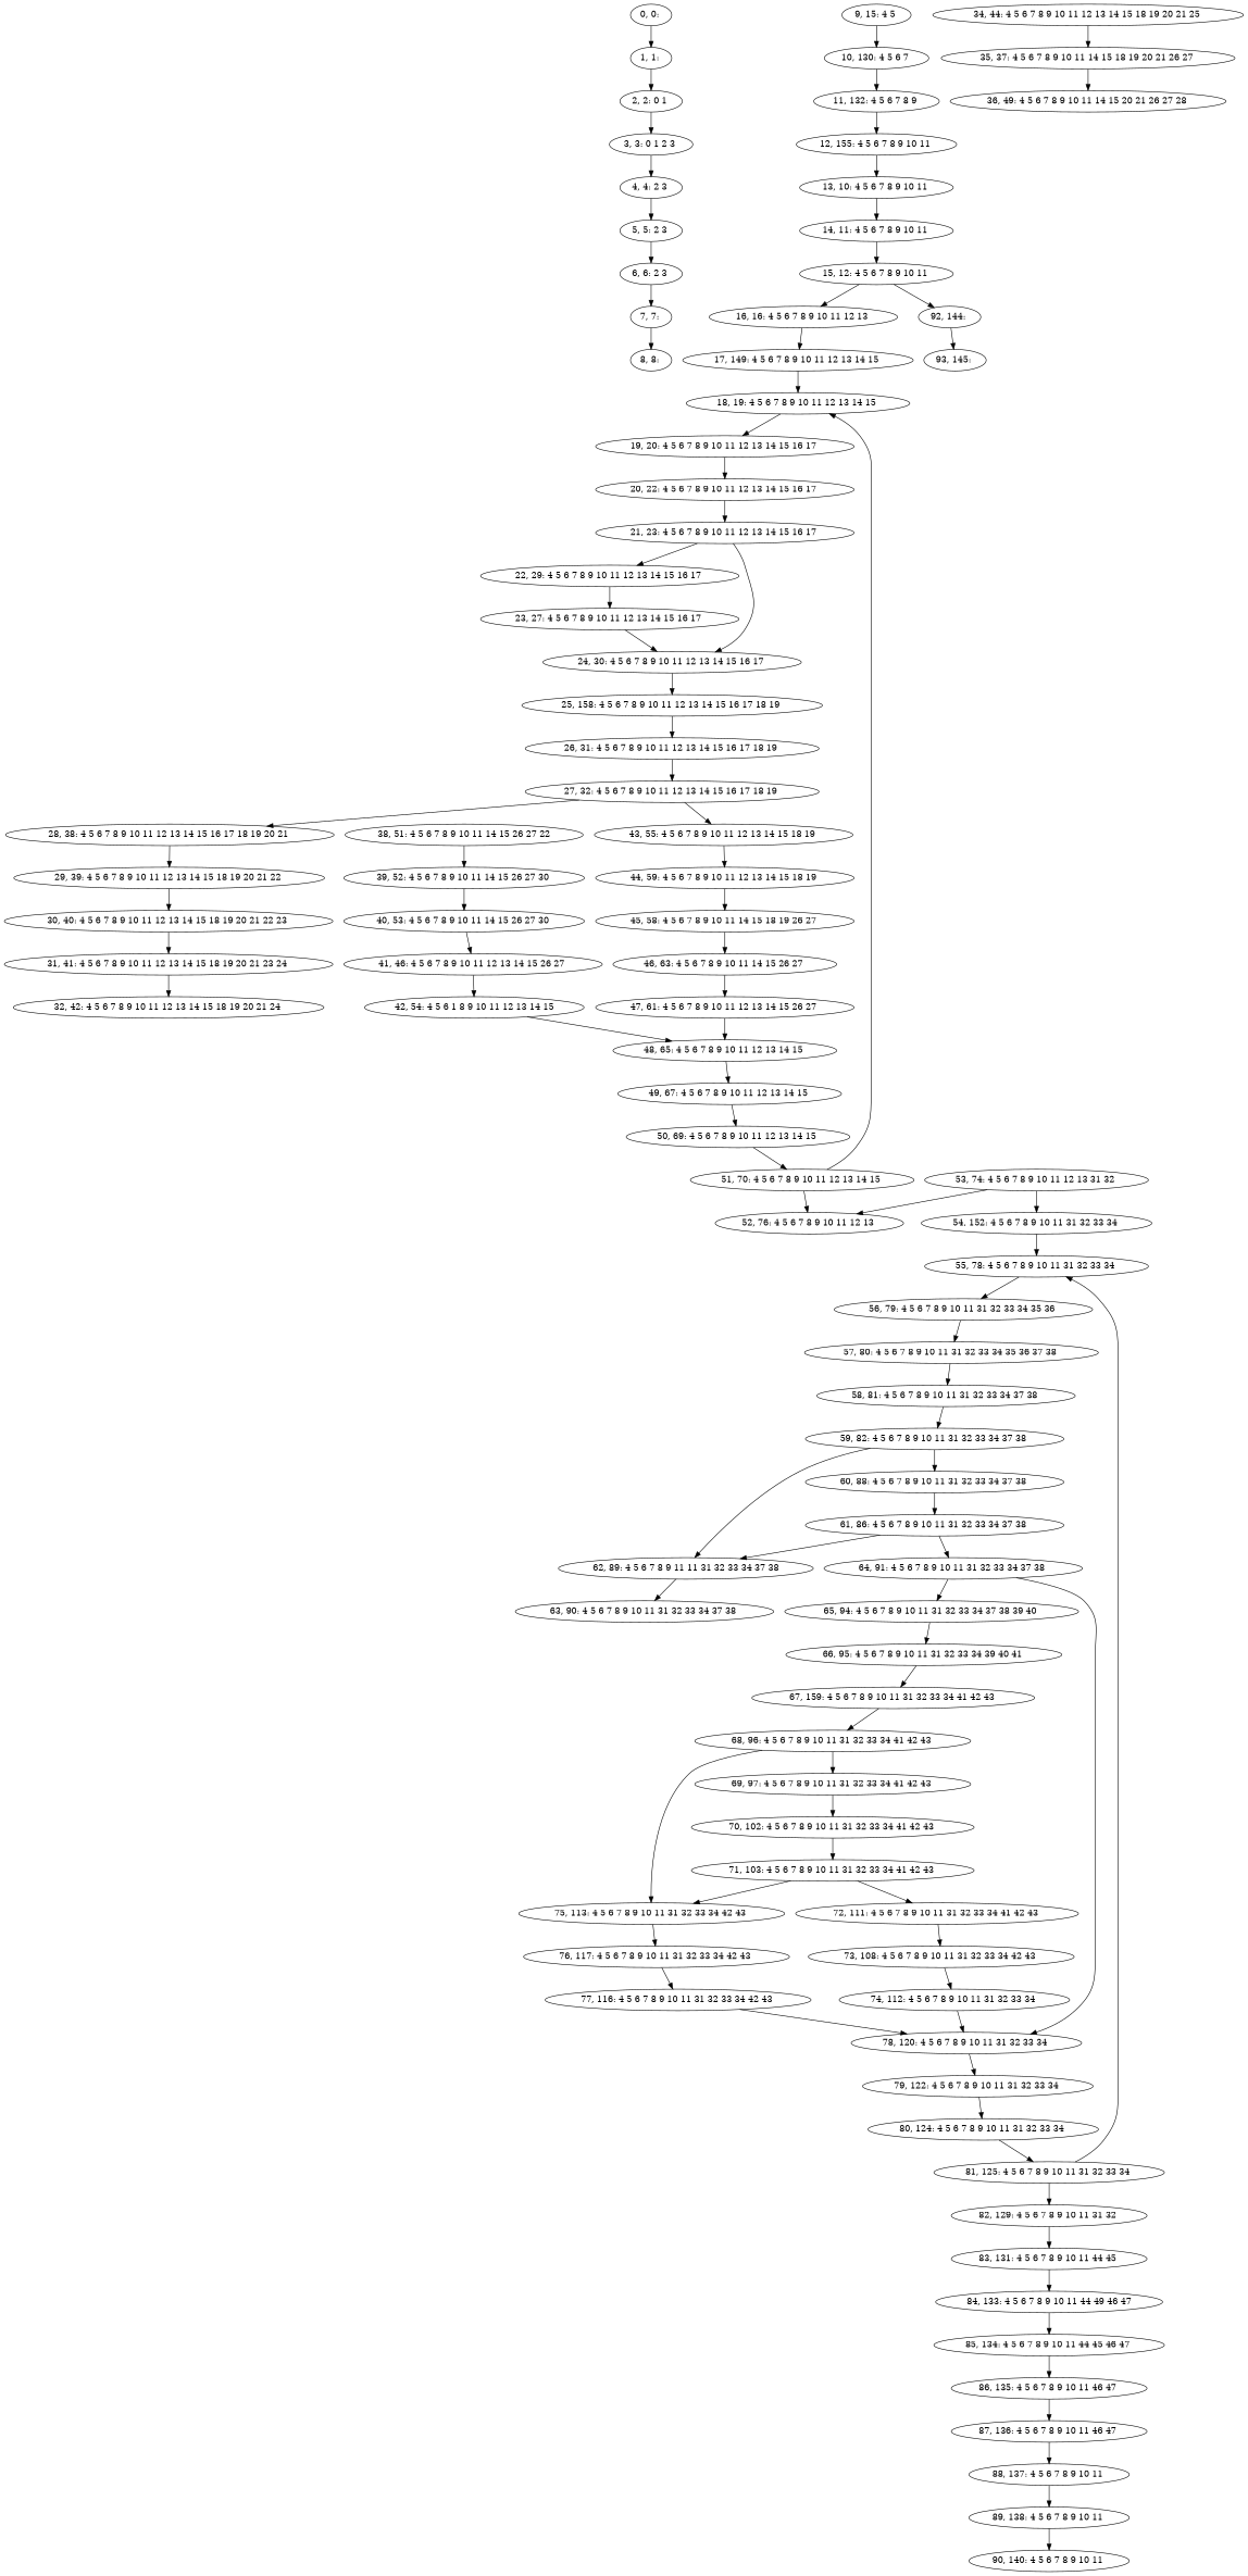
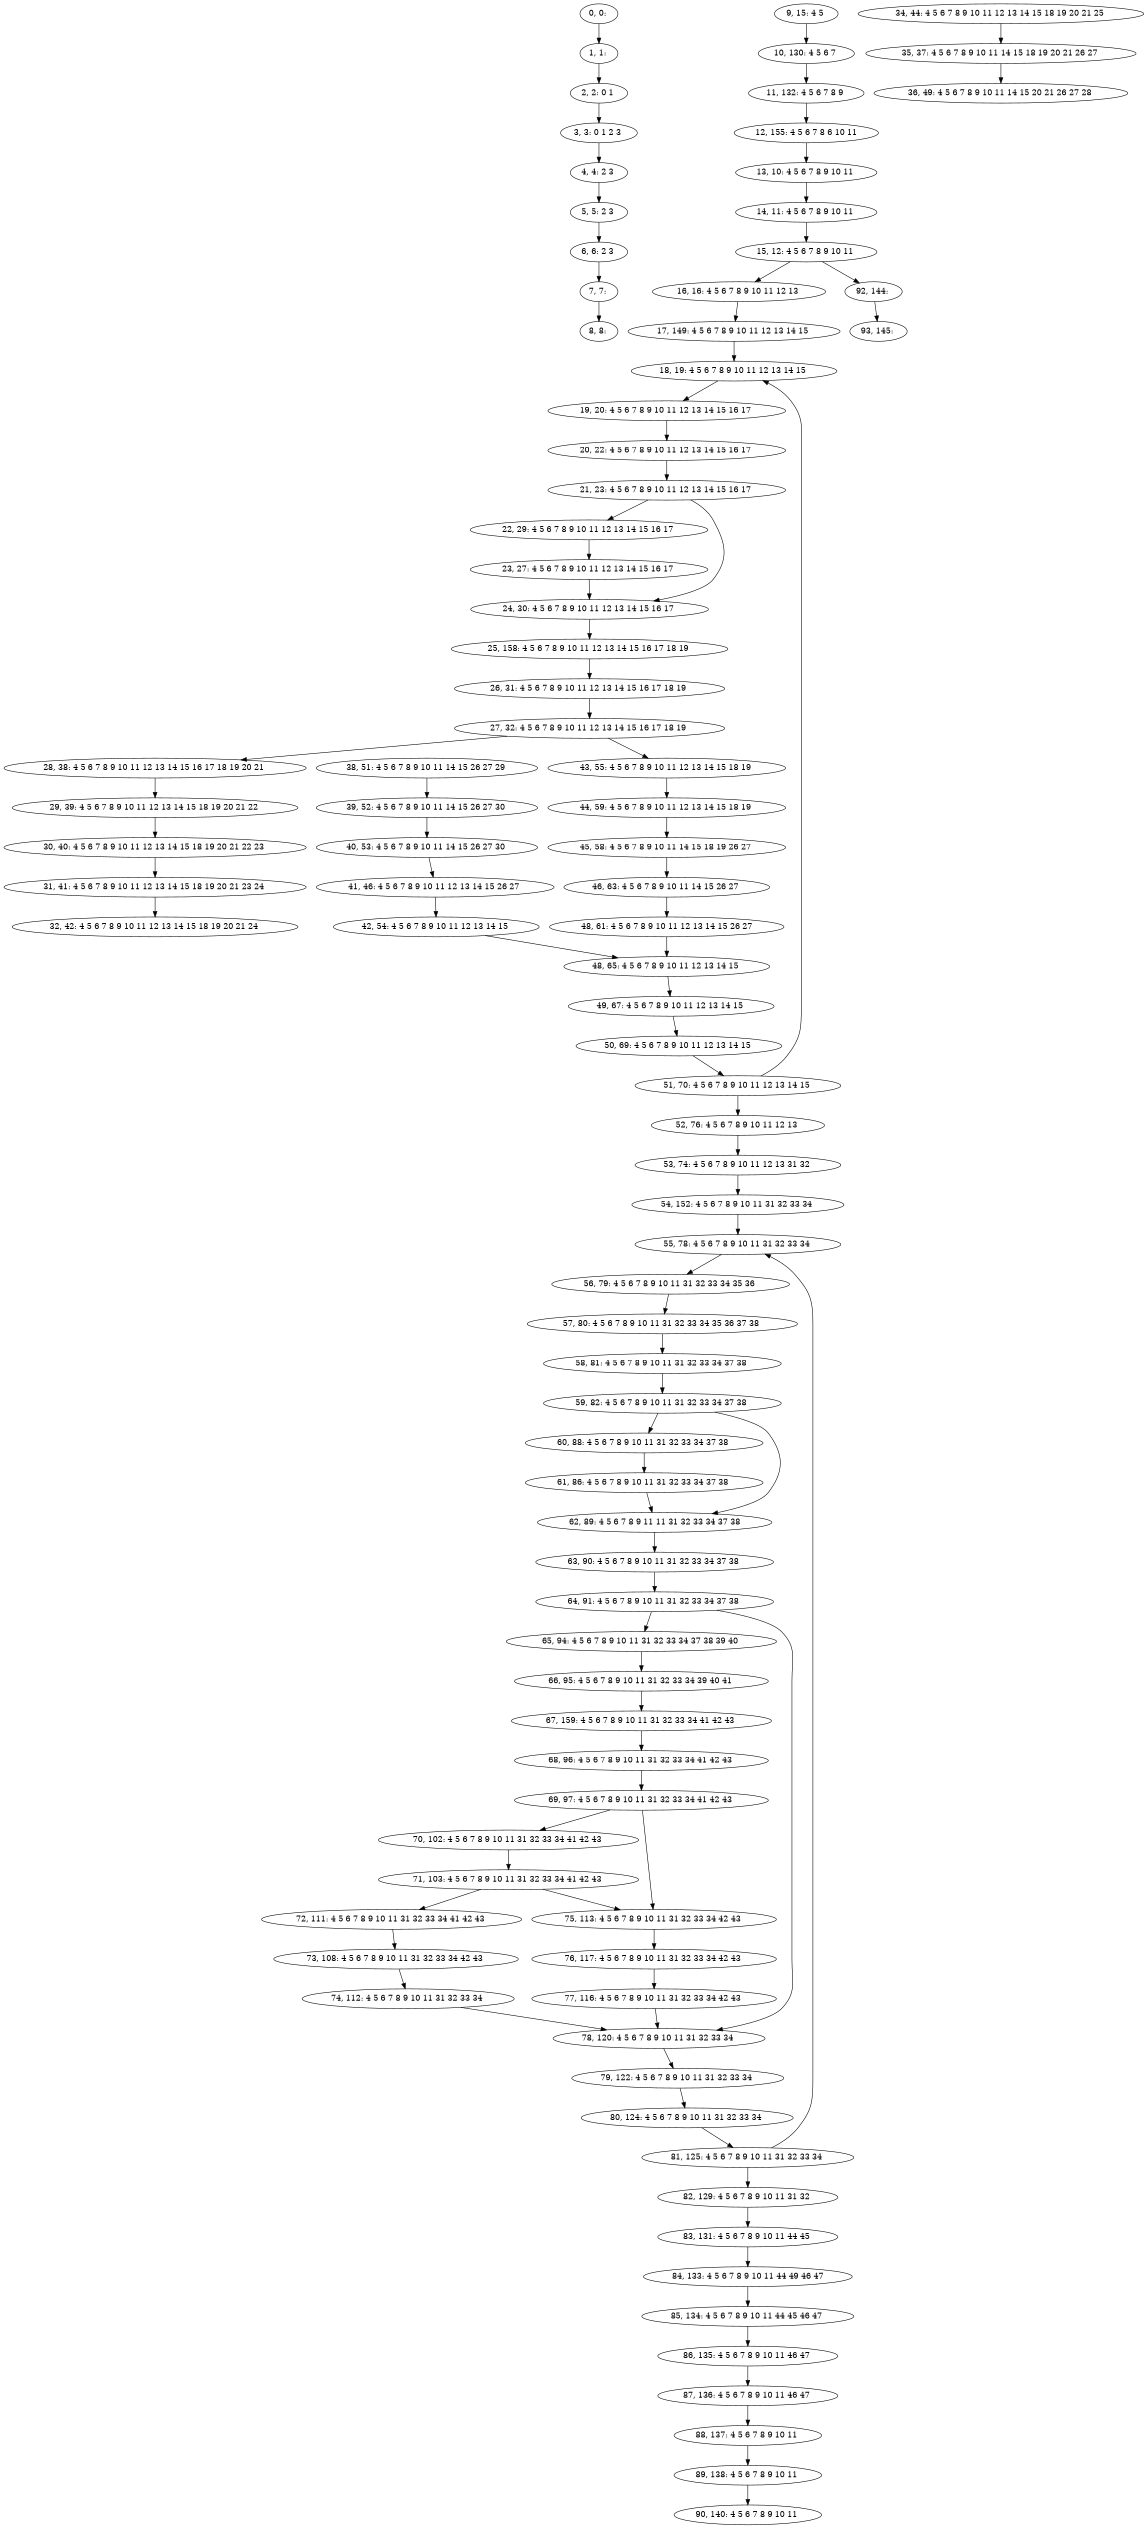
  digraph {
    n1 [label="0, 0: "]
    n2 [label="1, 1: "]
    n3 [label="2, 2: 0 1 "]
    n4 [label="3, 3: 0 1 2 3 "]
    n5 [label="4, 4: 2 3 "]
    n6 [label="5, 5: 2 3 "]
    n7 [label="6, 6: 2 3 "]
    n8 [label="7, 7: "]
    n9 [label="8, 8: "]
    n10 [label="9, 15: 4 5 "]
    n11 [label="10, 130: 4 5 6 7 "]
    n12 [label="11, 132: 4 5 6 7 8 9 "]
-   n13 [label="12, 155: 4 5 6 7 8 9 10 11 "]
+   n13 [label="12, 155: 4 5 6 7 8 6 10 11"]
    n14 [label="13, 10: 4 5 6 7 8 9 10 11 "]
    n15 [label="14, 11: 4 5 6 7 8 9 10 11 "]
    n16 [label="15, 12: 4 5 6 7 8 9 10 11 "]
    n17 [label="16, 16: 4 5 6 7 8 9 10 11 12 13 "]
    n18 [label="92, 144: "]
    n19 [label="17, 149: 4 5 6 7 8 9 10 11 12 13 14 15 "]
    n20 [label="93, 145: "]
    n21 [label="18, 19: 4 5 6 7 8 9 10 11 12 13 14 15 "]
    n22 [label="19, 20: 4 5 6 7 8 9 10 11 12 13 14 15 16 17 "]
    n23 [label="20, 22: 4 5 6 7 8 9 10 11 12 13 14 15 16 17 "]
    n24 [label="21, 23: 4 5 6 7 8 9 10 11 12 13 14 15 16 17 "]
    n25 [label="22, 29: 4 5 6 7 8 9 10 11 12 13 14 15 16 17 "]
    n26 [label="24, 30: 4 5 6 7 8 9 10 11 12 13 14 15 16 17 "]
    n27 [label="23, 27: 4 5 6 7 8 9 10 11 12 13 14 15 16 17 "]
    n28 [label="25, 158: 4 5 6 7 8 9 10 11 12 13 14 15 16 17 18 19 "]
    n29 [label="26, 31: 4 5 6 7 8 9 10 11 12 13 14 15 16 17 18 19 "]
    n30 [label="27, 32: 4 5 6 7 8 9 10 11 12 13 14 15 16 17 18 19 "]
    n31 [label="28, 38: 4 5 6 7 8 9 10 11 12 13 14 15 16 17 18 19 20 21 "]
    n32 [label="43, 55: 4 5 6 7 8 9 10 11 12 13 14 15 18 19 "]
    n33 [label="29, 39: 4 5 6 7 8 9 10 11 12 13 14 15 18 19 20 21 22 "]
    n34 [label="44, 59: 4 5 6 7 8 9 10 11 12 13 14 15 18 19 "]
    n35 [label="30, 40: 4 5 6 7 8 9 10 11 12 13 14 15 18 19 20 21 22 23 "]
    n36 [label="31, 41: 4 5 6 7 8 9 10 11 12 13 14 15 18 19 20 21 23 24 "]
    n37 [label="32, 42: 4 5 6 7 8 9 10 11 12 13 14 15 18 19 20 21 24 "]
    n38 [label="34, 44: 4 5 6 7 8 9 10 11 12 13 14 15 18 19 20 21 25 "]
    n39 [label="35, 37: 4 5 6 7 8 9 10 11 14 15 18 19 20 21 26 27 "]
    n40 [label="36, 49: 4 5 6 7 8 9 10 11 14 15 20 21 26 27 28 "]
-   n41 [label="38, 51: 4 5 6 7 8 9 10 11 14 15 26 27 22"]
+   n41 [label="38, 51: 4 5 6 7 8 9 10 11 14 15 26 27 29 "]
    n42 [label="39, 52: 4 5 6 7 8 9 10 11 14 15 26 27 30 "]
    n43 [label="40, 53: 4 5 6 7 8 9 10 11 14 15 26 27 30 "]
    n44 [label="41, 46: 4 5 6 7 8 9 10 11 12 13 14 15 26 27 "]
-   n45 [label="42, 54: 4 5 6 1 8 9 10 11 12 13 14 15"]
+   n45 [label="42, 54: 4 5 6 7 8 9 10 11 12 13 14 15 "]
    n46 [label="48, 65: 4 5 6 7 8 9 10 11 12 13 14 15 "]
    n47 [label="49, 67: 4 5 6 7 8 9 10 11 12 13 14 15 "]
    n48 [label="45, 58: 4 5 6 7 8 9 10 11 14 15 18 19 26 27 "]
    n49 [label="46, 63: 4 5 6 7 8 9 10 11 14 15 26 27 "]
-   n50 [label="47, 61: 4 5 6 7 8 9 10 11 12 13 14 15 26 27 "]
+   n50 [label="48, 61: 4 5 6 7 8 9 10 11 12 13 14 15 26 27"]
    n51 [label="50, 69: 4 5 6 7 8 9 10 11 12 13 14 15 "]
    n52 [label="51, 70: 4 5 6 7 8 9 10 11 12 13 14 15 "]
    n53 [label="52, 76: 4 5 6 7 8 9 10 11 12 13 "]
    n54 [label="53, 74: 4 5 6 7 8 9 10 11 12 13 31 32 "]
    n55 [label="54, 152: 4 5 6 7 8 9 10 11 31 32 33 34 "]
    n56 [label="55, 78: 4 5 6 7 8 9 10 11 31 32 33 34 "]
    n57 [label="56, 79: 4 5 6 7 8 9 10 11 31 32 33 34 35 36 "]
    n58 [label="57, 80: 4 5 6 7 8 9 10 11 31 32 33 34 35 36 37 38 "]
    n59 [label="58, 81: 4 5 6 7 8 9 10 11 31 32 33 34 37 38 "]
    n60 [label="59, 82: 4 5 6 7 8 9 10 11 31 32 33 34 37 38 "]
    n61 [label="60, 88: 4 5 6 7 8 9 10 11 31 32 33 34 37 38 "]
    n62 [label="62, 89: 4 5 6 7 8 9 11 11 31 32 33 34 37 38"]
    n63 [label="61, 86: 4 5 6 7 8 9 10 11 31 32 33 34 37 38 "]
    n64 [label="63, 90: 4 5 6 7 8 9 10 11 31 32 33 34 37 38 "]
    n65 [label="64, 91: 4 5 6 7 8 9 10 11 31 32 33 34 37 38 "]
    n66 [label="65, 94: 4 5 6 7 8 9 10 11 31 32 33 34 37 38 39 40 "]
    n67 [label="78, 120: 4 5 6 7 8 9 10 11 31 32 33 34 "]
    n68 [label="66, 95: 4 5 6 7 8 9 10 11 31 32 33 34 39 40 41 "]
    n69 [label="79, 122: 4 5 6 7 8 9 10 11 31 32 33 34 "]
    n70 [label="67, 159: 4 5 6 7 8 9 10 11 31 32 33 34 41 42 43 "]
    n71 [label="68, 96: 4 5 6 7 8 9 10 11 31 32 33 34 41 42 43 "]
    n72 [label="69, 97: 4 5 6 7 8 9 10 11 31 32 33 34 41 42 43 "]
    n73 [label="70, 102: 4 5 6 7 8 9 10 11 31 32 33 34 41 42 43 "]
    n74 [label="75, 113: 4 5 6 7 8 9 10 11 31 32 33 34 42 43 "]
    n75 [label="71, 103: 4 5 6 7 8 9 10 11 31 32 33 34 41 42 43 "]
    n76 [label="76, 117: 4 5 6 7 8 9 10 11 31 32 33 34 42 43 "]
    n77 [label="72, 111: 4 5 6 7 8 9 10 11 31 32 33 34 41 42 43 "]
    n78 [label="73, 108: 4 5 6 7 8 9 10 11 31 32 33 34 42 43 "]
    n79 [label="74, 112: 4 5 6 7 8 9 10 11 31 32 33 34 "]
    n80 [label="77, 116: 4 5 6 7 8 9 10 11 31 32 33 34 42 43 "]
    n81 [label="80, 124: 4 5 6 7 8 9 10 11 31 32 33 34 "]
    n82 [label="81, 125: 4 5 6 7 8 9 10 11 31 32 33 34 "]
    n83 [label="82, 129: 4 5 6 7 8 9 10 11 31 32 "]
    n84 [label="83, 131: 4 5 6 7 8 9 10 11 44 45 "]
    n85 [label="84, 133: 4 5 6 7 8 9 10 11 44 49 46 47"]
    n86 [label="85, 134: 4 5 6 7 8 9 10 11 44 45 46 47 "]
    n87 [label="86, 135: 4 5 6 7 8 9 10 11 46 47 "]
    n88 [label="87, 136: 4 5 6 7 8 9 10 11 46 47 "]
    n89 [label="88, 137: 4 5 6 7 8 9 10 11 "]
    n90 [label="89, 138: 4 5 6 7 8 9 10 11 "]
    n91 [label="90, 140: 4 5 6 7 8 9 10 11 "]
    n1 -> n2
    n2 -> n3
    n3 -> n4
    n4 -> n5
    n5 -> n6
    n6 -> n7
    n7 -> n8
    n8 -> n9
    n10 -> n11
    n11 -> n12
    n12 -> n13
    n13 -> n14
    n14 -> n15
    n15 -> n16
    n16 -> n17
    n16 -> n18
    n17 -> n19
    n18 -> n20
    n19 -> n21
    n21 -> n22
    n22 -> n23
    n23 -> n24
    n24 -> n25
    n24 -> n26
    n25 -> n27
    n26 -> n28
    n27 -> n26
    n28 -> n29
    n29 -> n30
    n30 -> n31
    n30 -> n32
    n31 -> n33
    n32 -> n34
    n33 -> n35
    n34 -> n48
    n35 -> n36
    n36 -> n37
    n38 -> n39
    n39 -> n40
    n41 -> n42
    n42 -> n43
    n43 -> n44
    n44 -> n45
    n45 -> n46
    n46 -> n47
    n47 -> n51
    n48 -> n49
    n49 -> n50
    n50 -> n46
    n51 -> n52
    n52 -> n21
    n52 -> n53
-   n54 -> n53
+   n53 -> n54
    n54 -> n55
    n55 -> n56
    n56 -> n57
    n57 -> n58
    n58 -> n59
    n59 -> n60
    n60 -> n61
    n60 -> n62
    n61 -> n63
    n62 -> n64
    n63 -> n62
-   n63 -> n65
+   n64 -> n65
    n65 -> n66
    n65 -> n67
    n66 -> n68
    n67 -> n69
    n68 -> n70
    n69 -> n81
    n70 -> n71
    n71 -> n72
    n72 -> n73
-   n71 -> n74
+   n72 -> n74
    n73 -> n75
    n74 -> n76
    n75 -> n74
    n75 -> n77
    n76 -> n80
    n77 -> n78
    n78 -> n79
    n79 -> n67
    n80 -> n67
    n81 -> n82
    n82 -> n56
    n82 -> n83
    n83 -> n84
    n84 -> n85
    n85 -> n86
    n86 -> n87
    n87 -> n88
    n88 -> n89
    n89 -> n90
    n90 -> n91
  }
